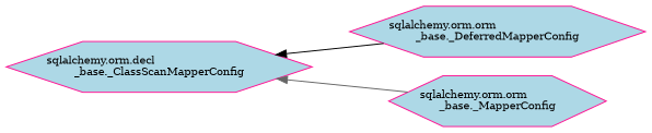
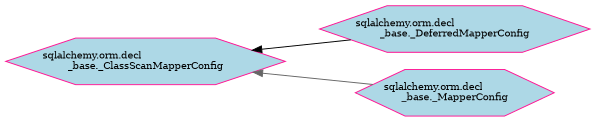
  digraph {
    fontname="DejaVu Serif"
    rankdir=LR
    node [color=deeppink fillcolor=lightblue fontname="DejaVu Serif" fontsize=10 shape=hexagon style=filled]
    edge [dir=back fontname="DejaVu Serif" fontsize=10 labelfontname=Helvetica labelfontsize=10 style=solid]
    n1 [fontcolor=black height=0.2 label="sqlalchemy.orm.decl\l_base._ClassScanMapperConfig" width=0.4]
-   n2 [height=0.2 label="sqlalchemy.orm.orm\l_base._DeferredMapperConfig" width=0.4]
-   n3 [height=0.2 label="sqlalchemy.orm.orm\l_base._MapperConfig" width=0.4]
+   n2 [height=0.2 label="sqlalchemy.orm.decl\l_base._DeferredMapperConfig" width=0.4]
+   n3 [height=0.2 label="sqlalchemy.orm.decl\l_base._MapperConfig" width=0.4]
    n1 -> n2 [color=black]
    n1 -> n3 [color=gray40]
  }
